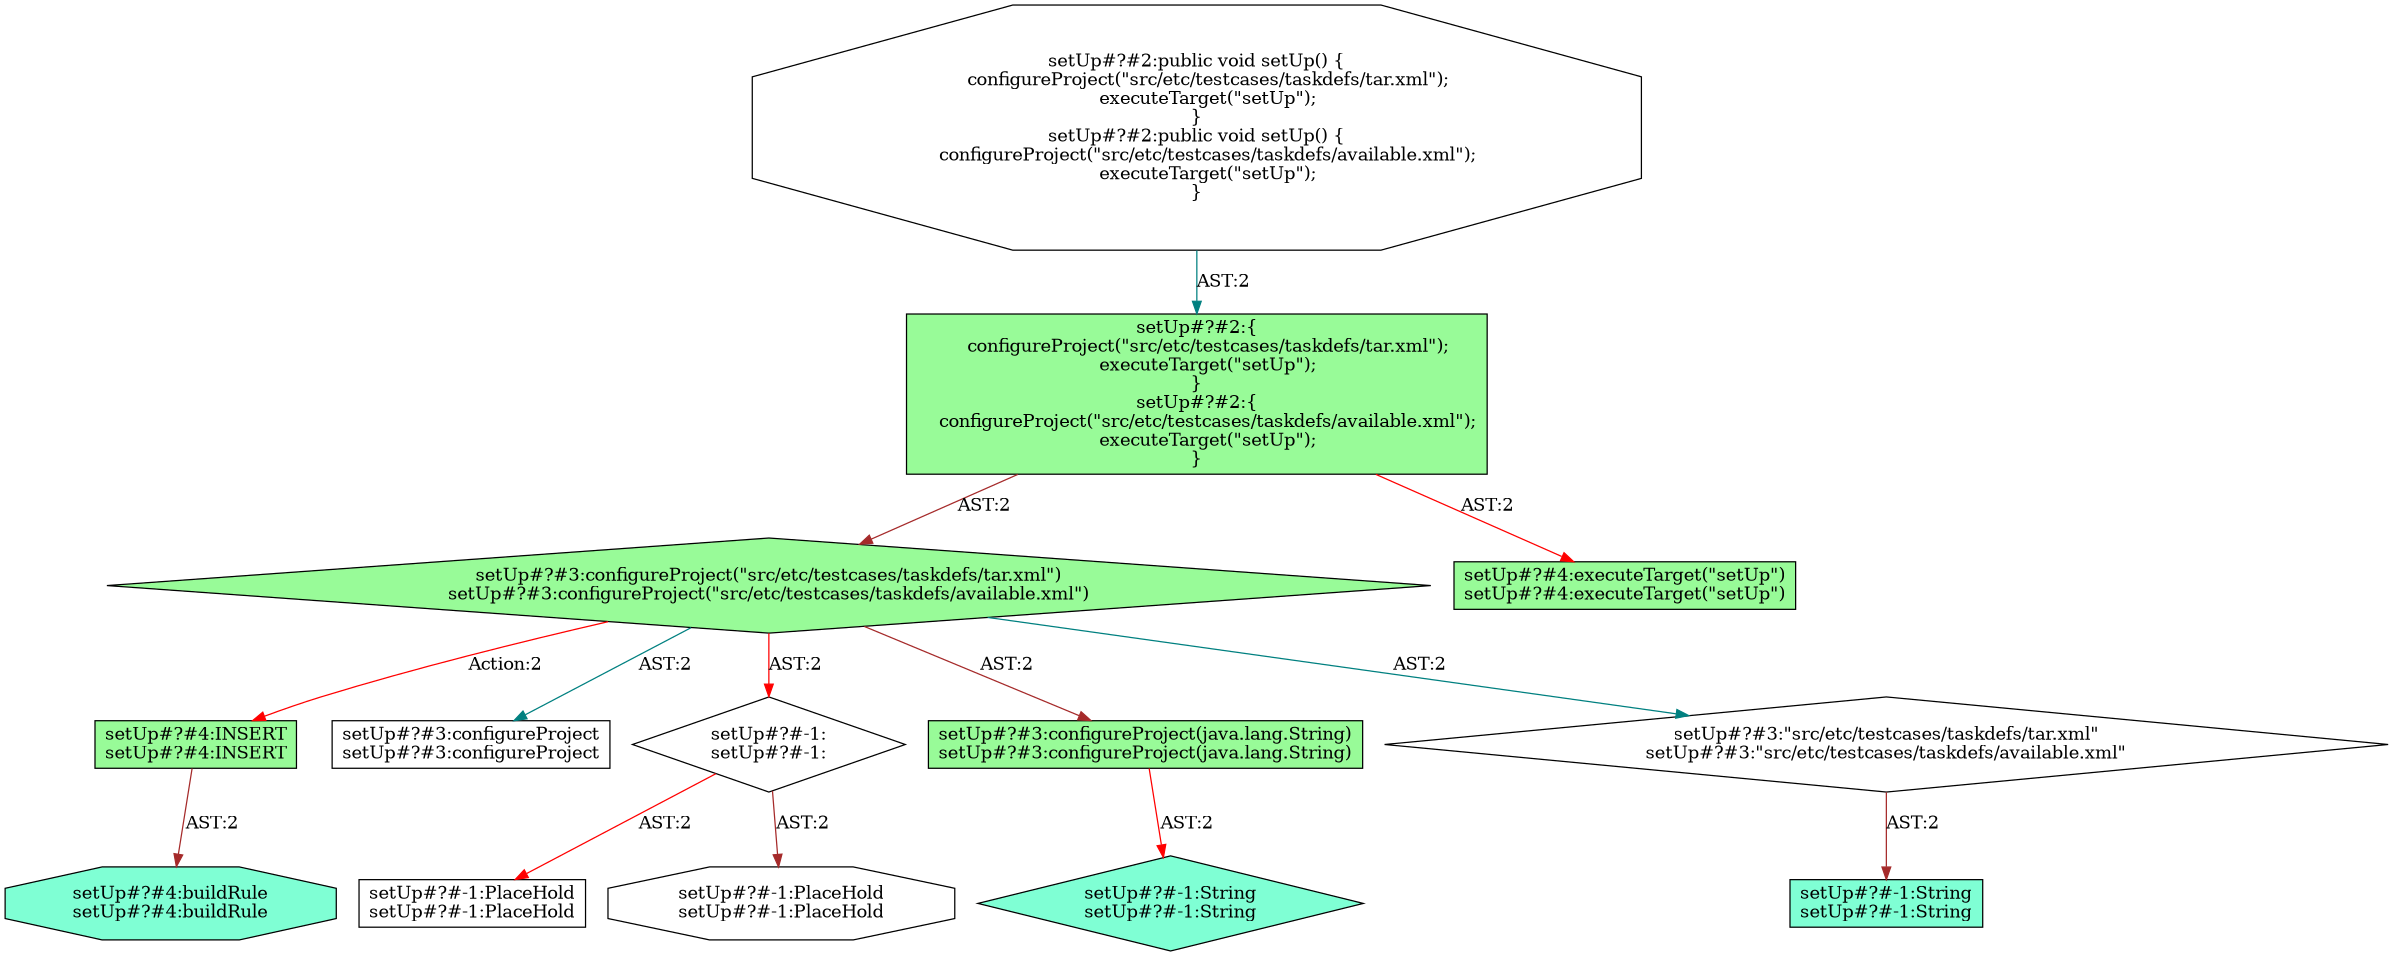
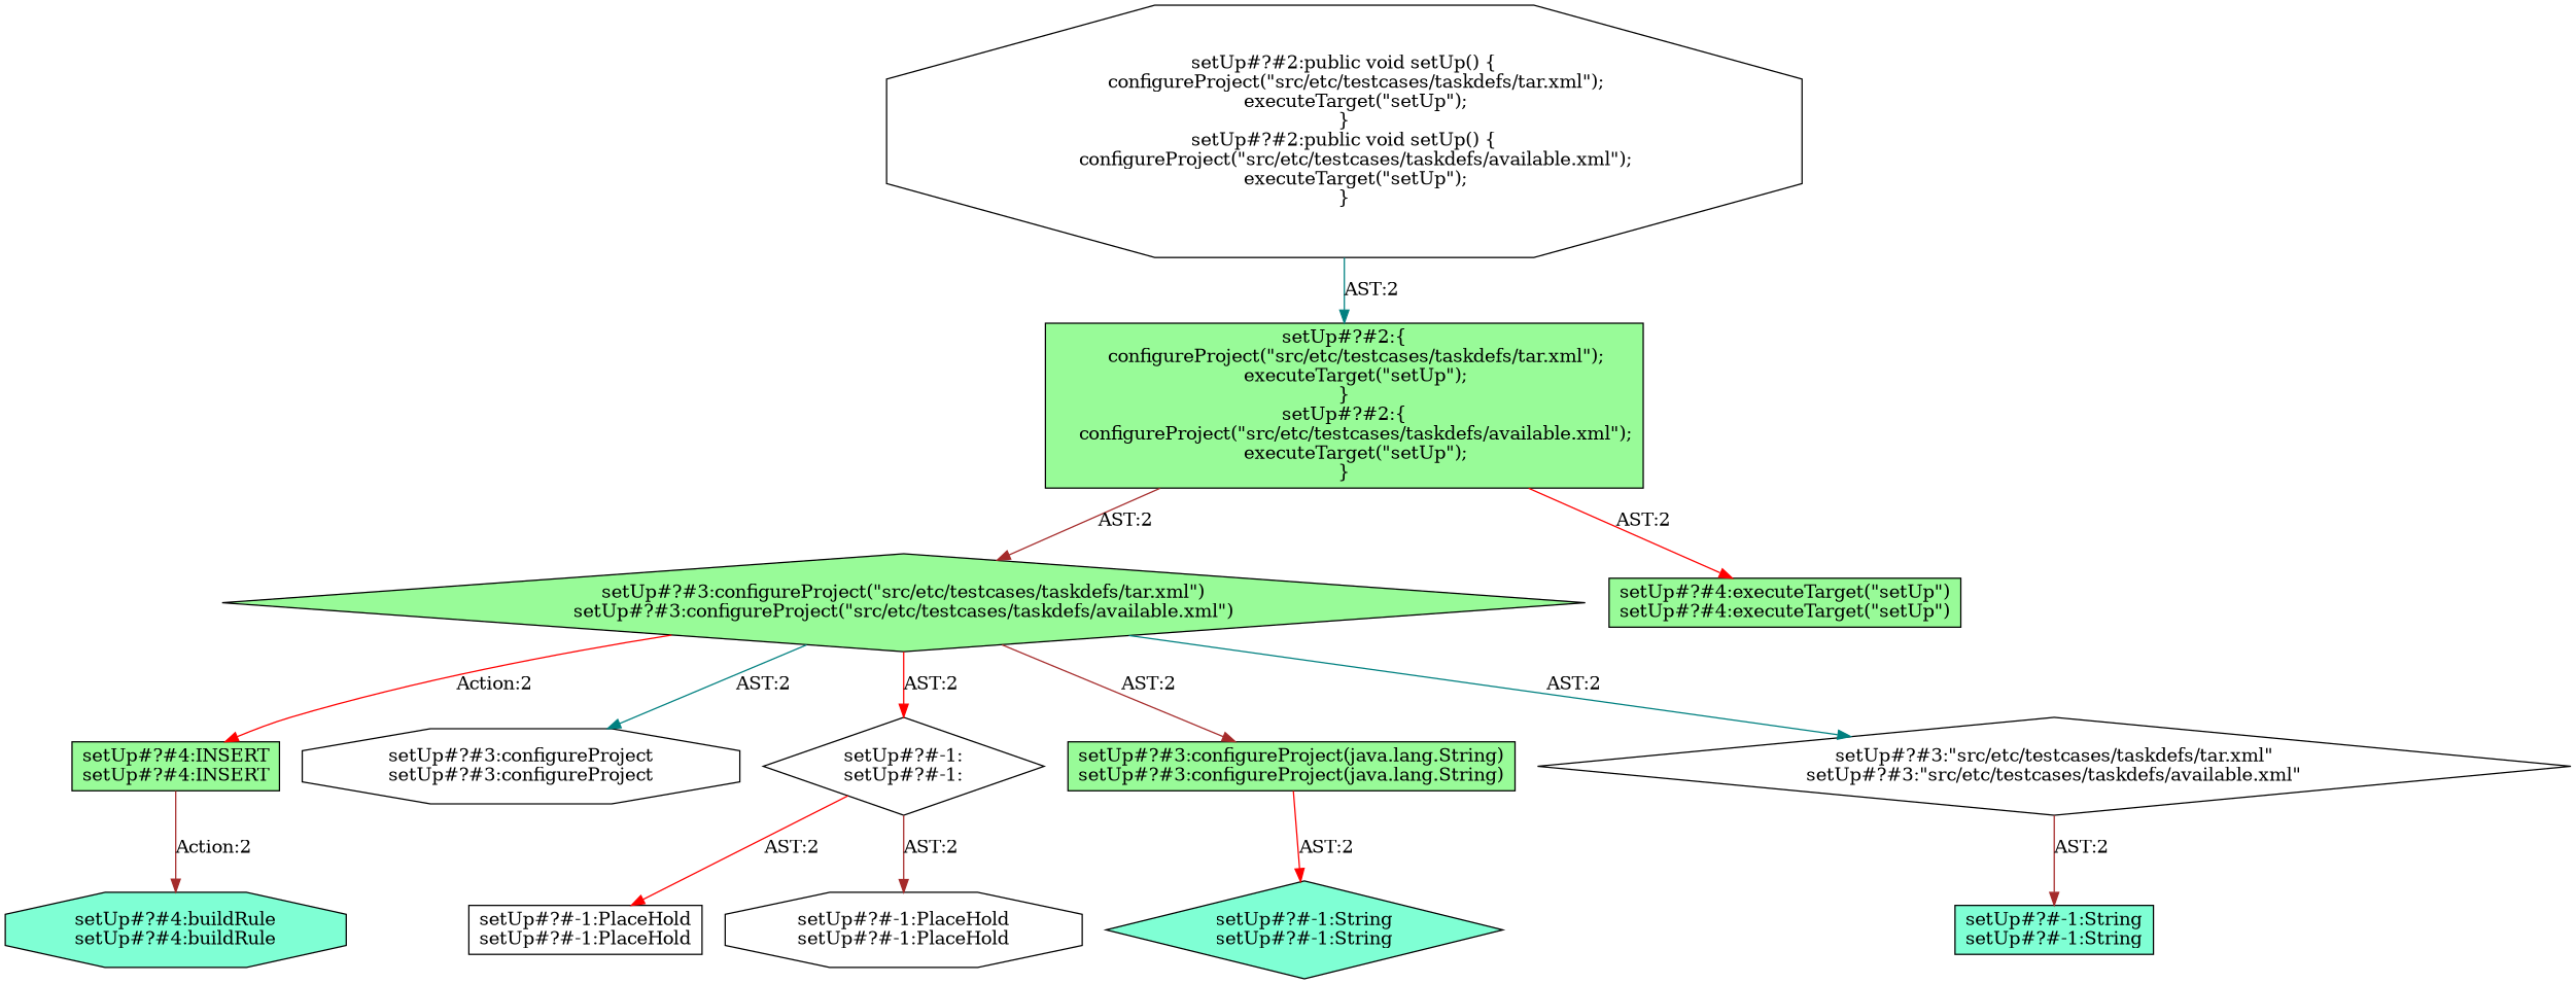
  digraph {
    node [fillcolor=white shape=box style=filled]
    edge [color=brown]
    n1 [fillcolor=palegreen label="setUp#?#4:INSERT\nsetUp#?#4:INSERT"]
    n2 [fillcolor=aquamarine label="setUp#?#4:buildRule\nsetUp#?#4:buildRule" shape=octagon]
    n3 [fillcolor=palegreen label="setUp#?#3:configureProject(\"src/etc/testcases/taskdefs/tar.xml\")\nsetUp#?#3:configureProject(\"src/etc/testcases/taskdefs/available.xml\")" shape=diamond]
-   n4 [label="setUp#?#3:configureProject\nsetUp#?#3:configureProject"]
+   n4 [label="setUp#?#3:configureProject\nsetUp#?#3:configureProject" shape=octagon]
    n5 [label="setUp#?#-1:\nsetUp#?#-1:" shape=diamond]
    n6 [fillcolor=palegreen label="setUp#?#3:configureProject(java.lang.String)\nsetUp#?#3:configureProject(java.lang.String)"]
    n7 [label="setUp#?#3:\"src/etc/testcases/taskdefs/tar.xml\"\nsetUp#?#3:\"src/etc/testcases/taskdefs/available.xml\"" shape=diamond]
    n8 [label="setUp#?#-1:PlaceHold\nsetUp#?#-1:PlaceHold"]
    n9 [label="setUp#?#-1:PlaceHold\nsetUp#?#-1:PlaceHold" shape=octagon]
    n10 [fillcolor=aquamarine label="setUp#?#-1:String\nsetUp#?#-1:String" shape=diamond]
    n11 [fillcolor=aquamarine label="setUp#?#-1:String\nsetUp#?#-1:String"]
    n12 [fillcolor=palegreen label="setUp#?#2:\{\n    configureProject(\"src/etc/testcases/taskdefs/tar.xml\");\n    executeTarget(\"setUp\");\n\}\nsetUp#?#2:\{\n    configureProject(\"src/etc/testcases/taskdefs/available.xml\");\n    executeTarget(\"setUp\");\n\}"]
    n13 [fillcolor=palegreen label="setUp#?#4:executeTarget(\"setUp\")\nsetUp#?#4:executeTarget(\"setUp\")"]
    n14 [label="setUp#?#2:public void setUp() \{\n    configureProject(\"src/etc/testcases/taskdefs/tar.xml\");\n    executeTarget(\"setUp\");\n\}\nsetUp#?#2:public void setUp() \{\n    configureProject(\"src/etc/testcases/taskdefs/available.xml\");\n    executeTarget(\"setUp\");\n\}" shape=octagon]
-   n1 -> n2 [label="AST:2"]
+   n1 -> n2 [label="Action:2"]
    n3 -> n1 [color=red label="Action:2"]
    n3 -> n4 [color=teal label="AST:2"]
    n3 -> n5 [color=red label="AST:2"]
    n3 -> n6 [label="AST:2"]
    n3 -> n7 [color=teal label="AST:2"]
    n5 -> n8 [color=red label="AST:2"]
    n5 -> n9 [label="AST:2"]
    n6 -> n10 [color=red label="AST:2"]
    n7 -> n11 [label="AST:2"]
    n12 -> n3 [label="AST:2"]
    n12 -> n13 [color=red label="AST:2"]
    n14 -> n12 [color=teal label="AST:2"]
  }
